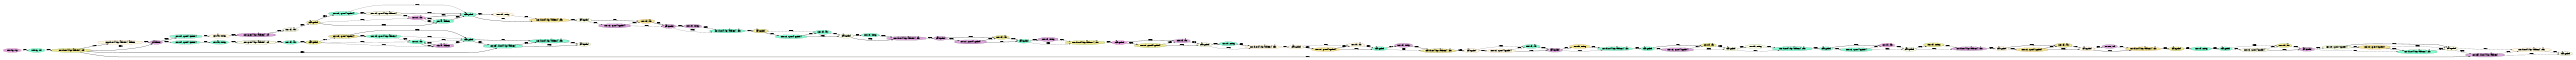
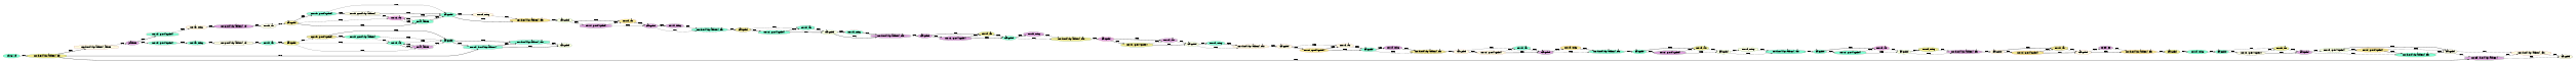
  digraph {
    rankdir=LR
    node [color=darkgreen fillcolor=aquamarine shape=octagon style=filled]
    edge [style=bold]
-   n1 [color=brown fillcolor=plum label="mov rbp , rsp"]
    n2 [label="sub rsp , rdi"]
    n3 [fillcolor=khaki label="mov dword [ rbp - address ] , edi"]
    n4 [color=brown fillcolor=lightyellow label="cmp dword [ rbp - address ] , address"]
    n5 [color=black fillcolor=plum label="je address" shape=ellipse]
    n6 [fillcolor=plum label="mov edi , dword [ rbp - address ]"]
    n7 [color=black label="mov edi , dword [ rbp - address ]"]
    n8 [color=brown label="mov rdi , qword [ symbol ]"]
    n9 [color=brown label="mov rdi , qword [ symbol ]" shape=ellipse]
    n10 [color=brown fillcolor=lightyellow label="mov dword [ rbp - address ] , eax"]
    n11 [color=black fillcolor=lightyellow label="call symbol" shape=ellipse]
    n12 [color=black label="mov dword [ rbp - address ] , eax"]
    n13 [fillcolor=lightyellow label="call symbol" shape=ellipse]
    n14 [color=brown fillcolor=lightyellow label="mov rax , string"]
    n15 [color=brown label="mov rax , string" shape=ellipse]
    n16 [color=black fillcolor=plum label="mov qword [ rbp - address ] , rdi"]
    n17 [color=black fillcolor=lightyellow label="mov qword [ rbp - address ] , rdi"]
    n18 [color=black fillcolor=lightyellow label="mov rdi , rax" shape=ellipse]
    n19 [color=black fillcolor=khaki label="call symbol" shape=ellipse]
    n20 [color=black label="mov rdx , qword [ symbol ]" shape=ellipse]
    n21 [color=brown fillcolor=plum label="mov rsi , rax"]
    n22 [label="mov al , address"]
    n23 [color=black fillcolor=lightyellow label="mov rdi , qword [ rbp - address ]" shape=ellipse]
    n24 [label="call symbol"]
    n25 [color=brown fillcolor=lightyellow label="mov rdi , string"]
    n26 [color=brown fillcolor=khaki label="mov dword [ rbp - address ] , eax"]
    n27 [fillcolor=lightyellow label="call symbol"]
    n28 [color=black fillcolor=plum label="mov rsi , qword [ symbol ]"]
    n29 [color=brown fillcolor=khaki label="mov rdi , rax"]
    n30 [color=black fillcolor=plum label="call symbol" shape=ellipse]
    n31 [fillcolor=plum label="mov rdi , string" shape=ellipse]
    n32 [color=black label="mov dword [ rbp - address ] , eax" shape=ellipse]
    n33 [color=black fillcolor=khaki label="call symbol"]
    n34 [color=brown label="mov rsi , qword [ symbol ]"]
    n35 [color=black label="mov rdi , rax"]
    n36 [fillcolor=lightyellow label="call symbol"]
    n37 [color=brown label="mov rdi , string" shape=ellipse]
    n38 [fillcolor=plum label="mov dword [ rbp - address ] , eax"]
    n39 [color=black fillcolor=plum label="call symbol" shape=ellipse]
    n40 [color=black fillcolor=plum label="mov rsi , qword [ symbol ]"]
    n41 [fillcolor=khaki label="mov rdi , rax" shape=ellipse]
    n42 [label="call symbol" shape=ellipse]
    n43 [color=black fillcolor=plum label="mov rdi , string"]
    n44 [fillcolor=khaki label="mov dword [ rbp - address ] , eax"]
    n45 [color=brown fillcolor=plum label="call symbol"]
    n46 [fillcolor=khaki label="mov rsi , qword [ symbol ]"]
    n47 [fillcolor=plum label="mov rdi , rax"]
    n48 [fillcolor=lightyellow label="call symbol" shape=ellipse]
    n49 [color=black label="mov rdi , string" shape=ellipse]
    n50 [color=brown fillcolor=lightyellow label="mov dword [ rbp - address ] , eax" shape=ellipse]
    n51 [color=brown fillcolor=lightyellow label="call symbol"]
    n52 [color=brown fillcolor=khaki label="mov rsi , qword [ symbol ]" shape=ellipse]
    n53 [color=brown fillcolor=lightyellow label="mov rdi , rax"]
    n54 [color=brown label="call symbol"]
    n55 [color=black fillcolor=plum label="mov rdi , string" shape=ellipse]
    n56 [color=black fillcolor=khaki label="mov dword [ rbp - address ] , eax" shape=ellipse]
    n57 [color=brown fillcolor=lightyellow label="call symbol"]
    n58 [color=brown fillcolor=lightyellow label="mov rsi , qword [ symbol ]" shape=ellipse]
    n59 [color=brown label="mov rdi , rax"]
    n60 [fillcolor=plum label="call symbol"]
    n61 [color=brown fillcolor=khaki label="mov rdi , string"]
    n62 [color=brown label="mov dword [ rbp - address ] , eax" shape=ellipse]
    n63 [label="call symbol" shape=ellipse]
    n64 [fillcolor=plum label="mov rsi , qword [ symbol ]"]
    n65 [fillcolor=khaki label="mov rdi , rax" shape=ellipse]
    n66 [fillcolor=lightyellow label="call symbol" shape=ellipse]
    n67 [fillcolor=lightyellow label="mov rdi , string"]
    n68 [color=black label="mov dword [ rbp - address ] , eax"]
    n69 [color=brown label="call symbol" shape=ellipse]
    n70 [color=brown label="mov rsi , qword [ symbol ]"]
    n71 [color=brown fillcolor=plum label="mov rdi , rax" shape=ellipse]
    n72 [fillcolor=lightyellow label="call symbol" shape=ellipse]
    n73 [fillcolor=khaki label="mov rdi , string"]
    n74 [fillcolor=plum label="mov dword [ rbp - address ] , eax" shape=ellipse]
    n75 [color=brown fillcolor=lightyellow label="call symbol" shape=ellipse]
    n76 [color=brown fillcolor=khaki label="mov rsi , qword [ symbol ]"]
    n77 [color=black fillcolor=khaki label="mov rdi , rax"]
    n78 [color=brown fillcolor=lightyellow label="call symbol"]
-   n79 [fillcolor=plum label="xor mov , edi" shape=ellipse]
+   n79 [fillcolor=plum label="xor edi , edi" shape=ellipse]
    n80 [color=brown fillcolor=khaki label="mov dword [ rbp - address ] , eax" shape=ellipse]
    n81 [fillcolor=khaki label="call symbol"]
    n82 [label="mov rdi , string"]
    n83 [color=brown label="call symbol" shape=ellipse]
    n84 [color=black fillcolor=lightyellow label="mov rsi , qword [ symbol ]" shape=ellipse]
    n85 [fillcolor=khaki label="mov rdi , rax" shape=ellipse]
    n86 [fillcolor=plum label="call symbol"]
    n87 [fillcolor=lightyellow label="mov rdi , qword [ symbol ]" shape=ellipse]
    n88 [label="mov dword [ rbp - address ] , eax"]
    n89 [color=brown fillcolor=khaki label="mov rsi , qword [ symbol ]"]
    n90 [color=black fillcolor=lightyellow label="call symbol" shape=ellipse]
    n91 [color=brown label="mov rdi , rax" shape=ellipse]
    n92 [fillcolor=khaki label="call symbol"]
    n93 [color=black fillcolor=khaki label="mov rdx , qword [ symbol ]" shape=ellipse]
    n94 [label="mov rsi , rax"]
    n95 [fillcolor=plum label="mov al , address"]
    n96 [label="mov rdi , qword [ rbp - address ]" shape=ellipse]
    n97 [color=brown label="call symbol" shape=ellipse]
-   n1 -> n2 [label=CFG style=solid]
    n2 -> n3 [label=CFG style=solid]
    n3 -> n4 [label=DFG]
-   n3 -> n5 [label=DFG]
    n3 -> n6 [label=DFG]
    n3 -> n7 [label=DFG]
    n4 -> n5 [label=CFG style=solid]
    n5 -> n8 [label=CFG]
    n5 -> n9 [label=CFG style=solid]
    n6 -> n10 [label=CFG style=solid]
    n6 -> n11 [label=DFG style=solid]
    n7 -> n12 [label=CFG]
    n7 -> n13 [label=DFG]
    n8 -> n14 [label=CFG style=solid]
    n9 -> n15 [label=CFG]
    n10 -> n11 [label=CFG style=solid]
    n12 -> n13 [label=CFG style=solid]
    n14 -> n16 [label=CFG]
    n15 -> n17 [label=CFG style=solid]
    n16 -> n18 [label=CFG]
    n17 -> n91 [label=CFG]
    n18 -> n19 [label=CFG style=solid]
    n19 -> n20 [label=CFG]
    n19 -> n21 [label=DFG style=solid]
    n19 -> n22 [label=DFG]
    n20 -> n23 [label=CFG]
    n20 -> n24 [label=DFG style=solid]
    n21 -> n22 [label=CFG style=solid]
    n21 -> n24 [label=DFG]
    n22 -> n21 [label=DFG style=solid]
    n22 -> n24 [label=CFG]
    n23 -> n21 [label=CFG style=solid]
    n23 -> n24 [label=DFG]
    n24 -> n25 [label=CFG]
    n24 -> n26 [label=DFG]
    n25 -> n26 [label=CFG style=solid]
    n26 -> n27 [label=CFG]
    n27 -> n28 [label=CFG style=solid]
    n27 -> n29 [label=DFG]
    n28 -> n29 [label=CFG style=solid]
    n28 -> n30 [label=DFG style=solid]
    n29 -> n30 [label=DFG]
    n30 -> n31 [label=CFG]
    n30 -> n32 [label=DFG style=solid]
    n31 -> n32 [label=CFG style=solid]
    n32 -> n33 [label=CFG]
    n33 -> n34 [label=CFG]
    n33 -> n35 [label=DFG style=solid]
    n34 -> n35 [label=CFG]
    n34 -> n36 [label=DFG]
    n35 -> n36 [label=DFG style=solid]
    n36 -> n37 [label=CFG]
    n36 -> n38 [label=DFG]
    n37 -> n38 [label=CFG]
    n38 -> n39 [label=CFG style=solid]
    n39 -> n40 [label=CFG]
    n39 -> n41 [label=DFG]
    n40 -> n41 [label=CFG]
    n40 -> n42 [label=DFG]
    n41 -> n42 [label=DFG]
    n42 -> n43 [label=CFG]
    n42 -> n44 [label=DFG style=solid]
    n43 -> n44 [label=CFG style=solid]
    n44 -> n45 [label=CFG style=solid]
    n45 -> n46 [label=CFG]
    n45 -> n47 [label=DFG]
    n46 -> n47 [label=CFG style=solid]
    n46 -> n48 [label=DFG]
    n47 -> n48 [label=DFG style=solid]
    n48 -> n49 [label=CFG]
    n48 -> n50 [label=DFG style=solid]
    n49 -> n50 [label=CFG]
    n50 -> n51 [label=CFG style=solid]
    n51 -> n52 [label=CFG]
    n51 -> n53 [label=DFG style=solid]
    n52 -> n53 [label=CFG]
    n52 -> n54 [label=DFG]
    n53 -> n54 [label=DFG style=solid]
    n54 -> n55 [label=CFG]
    n54 -> n56 [label=DFG style=solid]
    n55 -> n56 [label=CFG]
    n56 -> n57 [label=CFG]
    n57 -> n58 [label=CFG]
    n57 -> n59 [label=DFG style=solid]
    n58 -> n59 [label=CFG style=solid]
    n58 -> n60 [label=DFG]
    n59 -> n60 [label=DFG]
    n60 -> n61 [label=CFG]
    n60 -> n62 [label=DFG style=solid]
    n61 -> n62 [label=CFG]
    n62 -> n63 [label=CFG]
    n63 -> n64 [label=CFG style=solid]
    n63 -> n65 [label=DFG]
    n64 -> n65 [label=CFG style=solid]
    n64 -> n66 [label=DFG style=solid]
    n65 -> n66 [label=DFG style=solid]
    n66 -> n67 [label=CFG style=solid]
    n66 -> n68 [label=DFG style=solid]
    n67 -> n68 [label=CFG style=solid]
    n68 -> n69 [label=CFG style=solid]
    n69 -> n70 [label=CFG style=solid]
    n69 -> n71 [label=DFG]
    n70 -> n71 [label=CFG style=solid]
    n70 -> n72 [label=DFG style=solid]
    n71 -> n72 [label=DFG style=solid]
    n72 -> n73 [label=CFG]
    n72 -> n74 [label=DFG style=solid]
    n73 -> n74 [label=CFG style=solid]
    n74 -> n75 [label=CFG]
    n75 -> n76 [label=CFG]
    n75 -> n77 [label=DFG]
    n76 -> n77 [label=CFG]
    n76 -> n78 [label=DFG]
    n77 -> n78 [label=DFG style=solid]
    n78 -> n79 [label=CFG style=solid]
    n78 -> n80 [label=DFG]
    n79 -> n80 [label=CFG style=solid]
    n80 -> n81 [label=CFG]
    n81 -> n82 [label=CFG style=solid]
    n82 -> n83 [label=CFG]
    n83 -> n84 [label=CFG style=solid]
    n83 -> n85 [label=DFG style=solid]
    n84 -> n85 [label=CFG style=solid]
    n84 -> n86 [label=DFG]
    n85 -> n86 [label=DFG style=solid]
    n86 -> n87 [label=CFG style=solid]
    n86 -> n88 [label=DFG style=solid]
    n87 -> n89 [label=CFG]
    n87 -> n90 [label=DFG]
    n88 -> n90 [label=CFG style=solid]
    n89 -> n88 [label=CFG]
    n89 -> n90 [label=DFG style=solid]
    n90 -> n6 [label=CFG style=solid]
    n90 -> n10 [label=DFG style=solid]
    n91 -> n92 [label=CFG]
    n92 -> n93 [label=CFG style=solid]
    n92 -> n94 [label=DFG style=solid]
    n92 -> n95 [label=DFG style=solid]
    n93 -> n96 [label=CFG]
    n93 -> n97 [label=DFG]
    n94 -> n95 [label=CFG]
    n94 -> n97 [label=DFG style=solid]
    n95 -> n94 [label=DFG]
    n95 -> n97 [label=CFG style=solid]
    n96 -> n94 [label=CFG style=solid]
    n96 -> n97 [label=DFG style=solid]
    n97 -> n7 [label=CFG]
    n97 -> n12 [label=DFG]
  }
